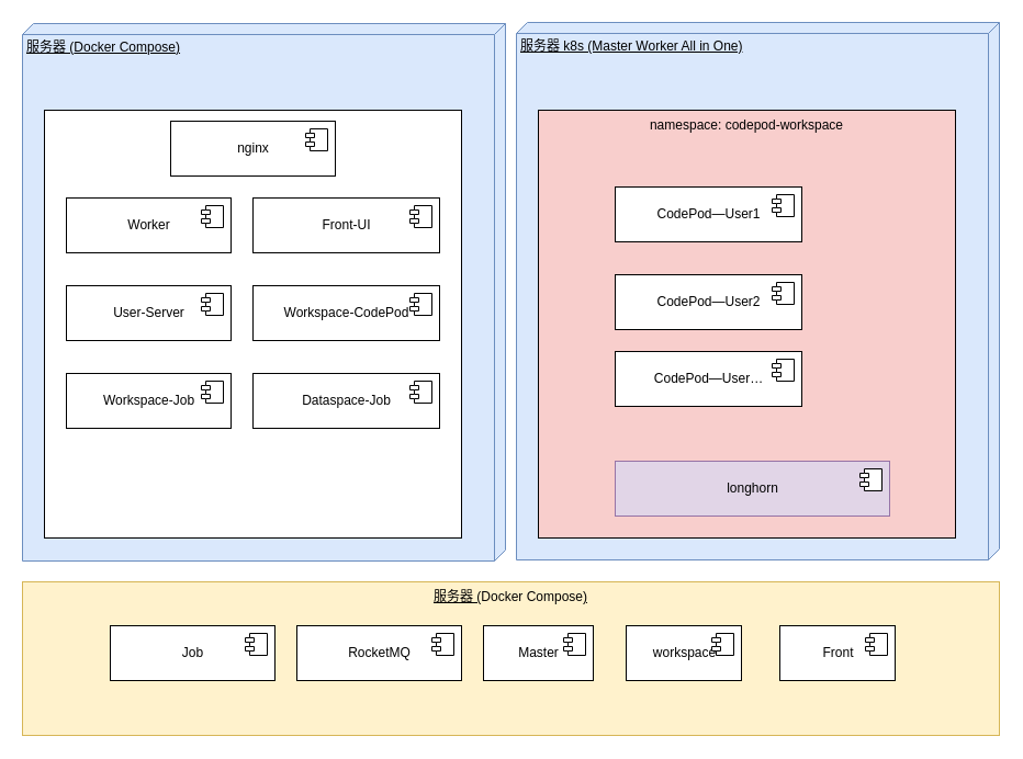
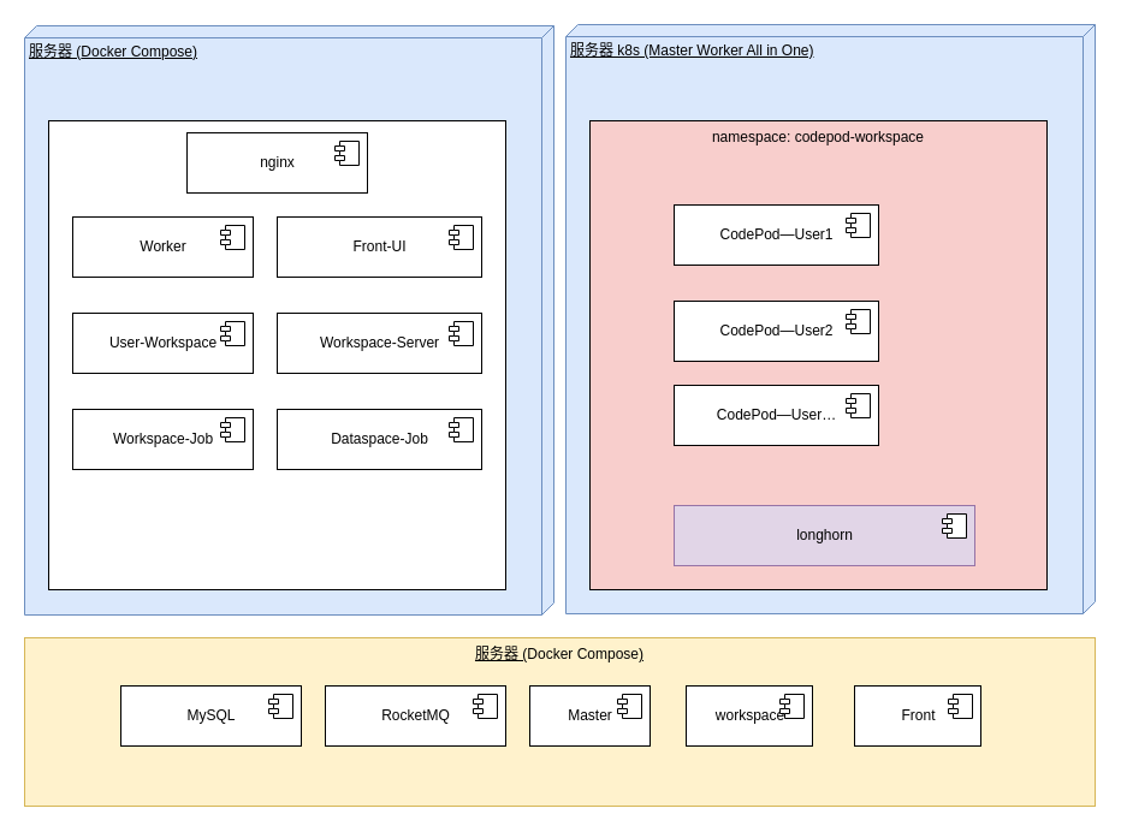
  <mxCell id="0" />
  <mxCell id="1" parent="0" />
  <mxCell id="2" value="服务器 (&lt;span style=&quot;text-align: center;&quot;&gt;Docker Compose&lt;/span&gt;)" style="verticalAlign=top;align=left;spacingTop=8;spacingLeft=2;spacingRight=12;shape=cube;size=10;direction=south;fontStyle=4;html=1;fillColor=#dae8fc;strokeColor=#6c8ebf;" vertex="1" parent="1"><mxGeometry x="20" y="21" width="440" height="490" as="geometry" /></mxCell>
  <mxCell id="3" value="服务器 k8s (Master Worker All in One)" style="verticalAlign=top;align=left;spacingTop=8;spacingLeft=2;spacingRight=12;shape=cube;size=10;direction=south;fontStyle=4;html=1;fillColor=#dae8fc;strokeColor=#6c8ebf;" parent="1" vertex="1"><mxGeometry x="470" y="20" width="440" height="490" as="geometry" /></mxCell>
  <mxCell id="4" value="" style="rounded=0;whiteSpace=wrap;html=1;verticalAlign=top;" parent="1" vertex="1"><mxGeometry x="40" y="100" width="380" height="390" as="geometry" /></mxCell>
  <mxCell id="5" value="Worker" style="html=1;dropTarget=0;movable=1;resizable=1;rotatable=1;deletable=1;editable=1;connectable=1;" parent="1" vertex="1"><mxGeometry x="60" y="180" width="150" height="50" as="geometry" /></mxCell>
  <mxCell id="6" value="" style="shape=module;jettyWidth=8;jettyHeight=4;" parent="5" vertex="1"><mxGeometry x="1" width="20" height="20" relative="1" as="geometry"><mxPoint x="-27" y="7" as="offset" /></mxGeometry></mxCell>
- <mxCell id="7" value="User-Server" style="html=1;dropTarget=0;movable=1;resizable=1;rotatable=1;deletable=1;editable=1;connectable=1;" parent="1" vertex="1"><mxGeometry x="60" y="260" width="150" height="50" as="geometry" /></mxCell>
+ <mxCell id="7" value="User-Workspace" style="html=1;dropTarget=0;movable=1;resizable=1;rotatable=1;deletable=1;editable=1;connectable=1;" parent="1" vertex="1"><mxGeometry x="60" y="260" width="150" height="50" as="geometry" /></mxCell>
  <mxCell id="8" value="" style="shape=module;jettyWidth=8;jettyHeight=4;" parent="7" vertex="1"><mxGeometry x="1" width="20" height="20" relative="1" as="geometry"><mxPoint x="-27" y="7" as="offset" /></mxGeometry></mxCell>
- <mxCell id="9" value="Workspace-CodePod" style="html=1;dropTarget=0;movable=1;resizable=1;rotatable=1;deletable=1;editable=1;connectable=1;" parent="1" vertex="1"><mxGeometry x="230" y="260" width="170" height="50" as="geometry" /></mxCell>
+ <mxCell id="9" value="Workspace-Server" style="html=1;dropTarget=0;movable=1;resizable=1;rotatable=1;deletable=1;editable=1;connectable=1;" parent="1" vertex="1"><mxGeometry x="230" y="260" width="170" height="50" as="geometry" /></mxCell>
  <mxCell id="10" value="" style="shape=module;jettyWidth=8;jettyHeight=4;" parent="9" vertex="1"><mxGeometry x="1" width="20" height="20" relative="1" as="geometry"><mxPoint x="-27" y="7" as="offset" /></mxGeometry></mxCell>
  <mxCell id="11" value="Workspace-Job" style="html=1;dropTarget=0;movable=1;resizable=1;rotatable=1;deletable=1;editable=1;connectable=1;" parent="1" vertex="1"><mxGeometry x="60" y="340" width="150" height="50" as="geometry" /></mxCell>
  <mxCell id="12" value="" style="shape=module;jettyWidth=8;jettyHeight=4;" parent="11" vertex="1"><mxGeometry x="1" width="20" height="20" relative="1" as="geometry"><mxPoint x="-27" y="7" as="offset" /></mxGeometry></mxCell>
  <mxCell id="13" value="Dataspace-Job" style="html=1;dropTarget=0;movable=1;resizable=1;rotatable=1;deletable=1;editable=1;connectable=1;" parent="1" vertex="1"><mxGeometry x="230" y="340" width="170" height="50" as="geometry" /></mxCell>
  <mxCell id="14" value="" style="shape=module;jettyWidth=8;jettyHeight=4;" parent="13" vertex="1"><mxGeometry x="1" width="20" height="20" relative="1" as="geometry"><mxPoint x="-27" y="7" as="offset" /></mxGeometry></mxCell>
  <mxCell id="15" value="namespace: codepod-workspace" style="rounded=0;whiteSpace=wrap;html=1;verticalAlign=top;fillColor=#f8cecc;" parent="1" vertex="1"><mxGeometry x="490" y="100" width="380" height="390" as="geometry" /></mxCell>
  <mxCell id="16" value="CodePod—User1" style="html=1;dropTarget=0;movable=1;resizable=1;rotatable=1;deletable=1;editable=1;connectable=1;" parent="1" vertex="1"><mxGeometry x="560" y="170" width="170" height="50" as="geometry" /></mxCell>
  <mxCell id="17" value="" style="shape=module;jettyWidth=8;jettyHeight=4;" parent="16" vertex="1"><mxGeometry x="1" width="20" height="20" relative="1" as="geometry"><mxPoint x="-27" y="7" as="offset" /></mxGeometry></mxCell>
  <mxCell id="18" value="CodePod—User2" style="html=1;dropTarget=0;movable=1;resizable=1;rotatable=1;deletable=1;editable=1;connectable=1;" parent="1" vertex="1"><mxGeometry x="560" y="250" width="170" height="50" as="geometry" /></mxCell>
  <mxCell id="19" value="" style="shape=module;jettyWidth=8;jettyHeight=4;" parent="18" vertex="1"><mxGeometry x="1" width="20" height="20" relative="1" as="geometry"><mxPoint x="-27" y="7" as="offset" /></mxGeometry></mxCell>
  <mxCell id="20" value="CodePod—User…" style="html=1;dropTarget=0;movable=1;resizable=1;rotatable=1;deletable=1;editable=1;connectable=1;" parent="1" vertex="1"><mxGeometry x="560" y="320" width="170" height="50" as="geometry" /></mxCell>
  <mxCell id="21" value="" style="shape=module;jettyWidth=8;jettyHeight=4;" parent="20" vertex="1"><mxGeometry x="1" width="20" height="20" relative="1" as="geometry"><mxPoint x="-27" y="7" as="offset" /></mxGeometry></mxCell>
  <mxCell id="22" value="nginx" style="html=1;dropTarget=0;movable=1;resizable=1;rotatable=1;deletable=1;editable=1;connectable=1;" parent="1" vertex="1"><mxGeometry x="155" y="110" width="150" height="50" as="geometry" /></mxCell>
  <mxCell id="23" value="" style="shape=module;jettyWidth=8;jettyHeight=4;" parent="22" vertex="1"><mxGeometry x="1" width="20" height="20" relative="1" as="geometry"><mxPoint x="-27" y="7" as="offset" /></mxGeometry></mxCell>
  <mxCell id="24" value="Front-UI" style="html=1;dropTarget=0;movable=1;resizable=1;rotatable=1;deletable=1;editable=1;connectable=1;" parent="1" vertex="1"><mxGeometry x="230" y="180" width="170" height="50" as="geometry" /></mxCell>
  <mxCell id="25" value="" style="shape=module;jettyWidth=8;jettyHeight=4;" parent="24" vertex="1"><mxGeometry x="1" width="20" height="20" relative="1" as="geometry"><mxPoint x="-27" y="7" as="offset" /></mxGeometry></mxCell>
  <mxCell id="26" value="&lt;span style=&quot;text-align: left; text-decoration-line: underline;&quot;&gt;服务器 (&lt;/span&gt;&lt;span style=&quot;border-color: var(--border-color);&quot;&gt;Docker Compose&lt;/span&gt;&lt;span style=&quot;text-align: left; text-decoration-line: underline;&quot;&gt;)&lt;/span&gt;" style="rounded=0;whiteSpace=wrap;html=1;verticalAlign=top;fillColor=#fff2cc;strokeColor=#d6b656;" parent="1" vertex="1"><mxGeometry x="20" y="530" width="890" height="140" as="geometry" /></mxCell>
- <mxCell id="27" value="Job" style="html=1;dropTarget=0;movable=1;resizable=1;rotatable=1;deletable=1;editable=1;connectable=1;" parent="1" vertex="1"><mxGeometry x="100" y="570" width="150" height="50" as="geometry" /></mxCell>
+ <mxCell id="27" value="MySQL" style="html=1;dropTarget=0;movable=1;resizable=1;rotatable=1;deletable=1;editable=1;connectable=1;" parent="1" vertex="1"><mxGeometry x="100" y="570" width="150" height="50" as="geometry" /></mxCell>
  <mxCell id="28" value="" style="shape=module;jettyWidth=8;jettyHeight=4;" parent="27" vertex="1"><mxGeometry x="1" width="20" height="20" relative="1" as="geometry"><mxPoint x="-27" y="7" as="offset" /></mxGeometry></mxCell>
  <mxCell id="29" value="RocketMQ" style="html=1;dropTarget=0;movable=1;resizable=1;rotatable=1;deletable=1;editable=1;connectable=1;" parent="1" vertex="1"><mxGeometry x="270" y="570" width="150" height="50" as="geometry" /></mxCell>
  <mxCell id="30" value="" style="shape=module;jettyWidth=8;jettyHeight=4;" parent="29" vertex="1"><mxGeometry x="1" width="20" height="20" relative="1" as="geometry"><mxPoint x="-27" y="7" as="offset" /></mxGeometry></mxCell>
  <mxCell id="31" value="Master" style="html=1;dropTarget=0;movable=1;resizable=1;rotatable=1;deletable=1;editable=1;connectable=1;" parent="1" vertex="1"><mxGeometry x="440" y="570" width="100" height="50" as="geometry" /></mxCell>
  <mxCell id="32" value="" style="shape=module;jettyWidth=8;jettyHeight=4;" parent="31" vertex="1"><mxGeometry x="1" width="20" height="20" relative="1" as="geometry"><mxPoint x="-27" y="7" as="offset" /></mxGeometry></mxCell>
  <mxCell id="33" value="workspace" style="html=1;dropTarget=0;movable=1;resizable=1;rotatable=1;deletable=1;editable=1;connectable=1;" parent="1" vertex="1"><mxGeometry x="570" y="570" width="105" height="50" as="geometry" /></mxCell>
  <mxCell id="34" value="" style="shape=module;jettyWidth=8;jettyHeight=4;" parent="33" vertex="1"><mxGeometry x="1" width="20" height="20" relative="1" as="geometry"><mxPoint x="-27" y="7" as="offset" /></mxGeometry></mxCell>
  <mxCell id="35" value="Front" style="html=1;dropTarget=0;movable=1;resizable=1;rotatable=1;deletable=1;editable=1;connectable=1;" parent="1" vertex="1"><mxGeometry x="710" y="570" width="105" height="50" as="geometry" /></mxCell>
  <mxCell id="36" value="" style="shape=module;jettyWidth=8;jettyHeight=4;" parent="35" vertex="1"><mxGeometry x="1" width="20" height="20" relative="1" as="geometry"><mxPoint x="-27" y="7" as="offset" /></mxGeometry></mxCell>
  <mxCell id="37" value="longhorn" style="html=1;dropTarget=0;movable=1;resizable=1;rotatable=1;deletable=1;editable=1;connectable=1;fillColor=#e1d5e7;strokeColor=#9673a6;" vertex="1" parent="1"><mxGeometry x="560" y="420" width="250" height="50" as="geometry" /></mxCell>
  <mxCell id="38" value="" style="shape=module;jettyWidth=8;jettyHeight=4;" vertex="1" parent="37"><mxGeometry x="1" width="20" height="20" relative="1" as="geometry"><mxPoint x="-27" y="7" as="offset" /></mxGeometry></mxCell>
